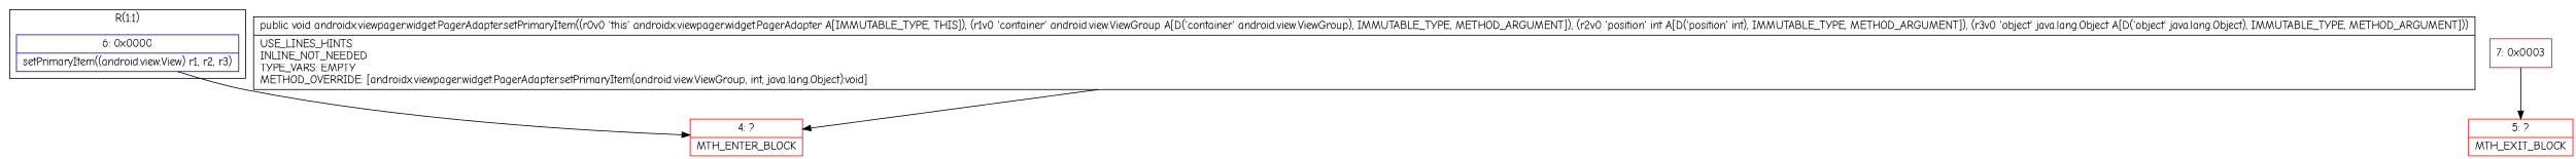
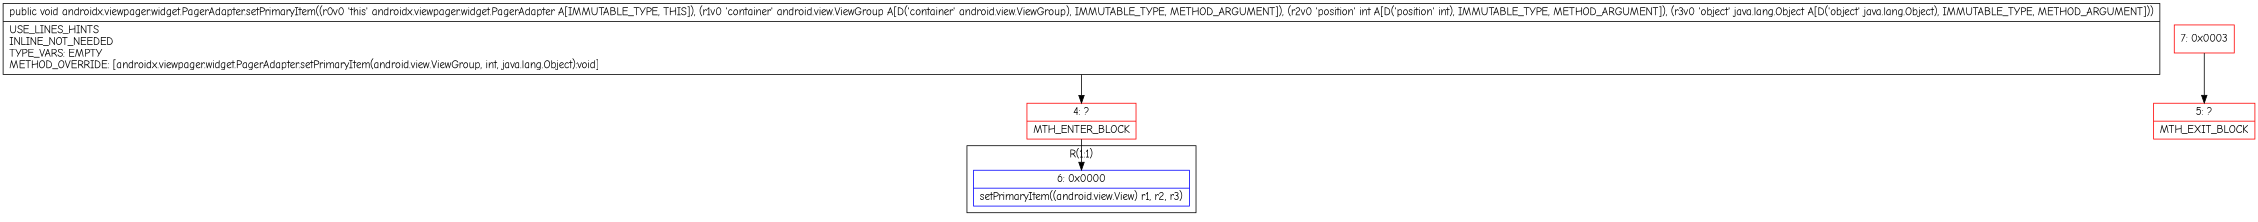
  digraph {
    fontname="Comic Neue"
    node [color=red fontname="Comic Neue" shape=record]
    edge [fontname="Comic Neue"]
    n1 [color=blue label="{6\:\ 0x0000|setPrimaryItem((android.view.View) r1, r2, r3)\l}"]
    n2 [label="{7\:\ 0x0003}"]
    n3 [label="{5\:\ ?|MTH_EXIT_BLOCK\l}"]
    n4 [label="{4\:\ ?|MTH_ENTER_BLOCK\l}"]
    n5 [label="{public void androidx.viewpager.widget.PagerAdapter.setPrimaryItem((r0v0 'this' androidx.viewpager.widget.PagerAdapter A[IMMUTABLE_TYPE, THIS]), (r1v0 'container' android.view.ViewGroup A[D('container' android.view.ViewGroup), IMMUTABLE_TYPE, METHOD_ARGUMENT]), (r2v0 'position' int A[D('position' int), IMMUTABLE_TYPE, METHOD_ARGUMENT]), (r3v0 'object' java.lang.Object A[D('object' java.lang.Object), IMMUTABLE_TYPE, METHOD_ARGUMENT]))  | USE_LINES_HINTS\lINLINE_NOT_NEEDED\lTYPE_VARS: EMPTY\lMETHOD_OVERRIDE: [androidx.viewpager.widget.PagerAdapter.setPrimaryItem(android.view.ViewGroup, int, java.lang.Object):void]\l}" color=""]
    subgraph cluster_1 {
      label="R(1:1)"
      n1
    }
    n2 -> n3
-   n1 -> n4
+   n4 -> n1
    n5 -> n4
  }
